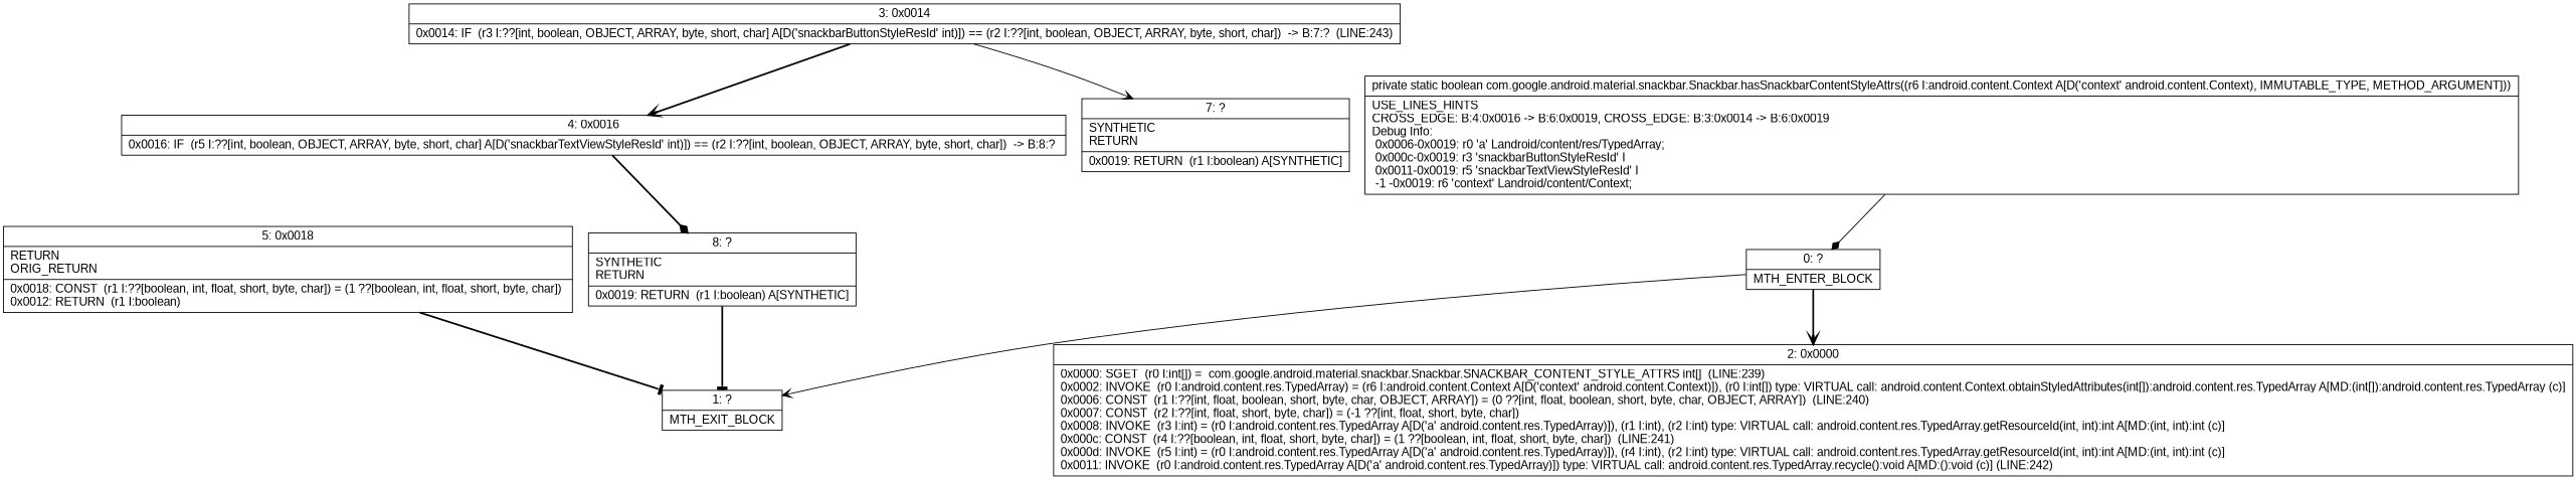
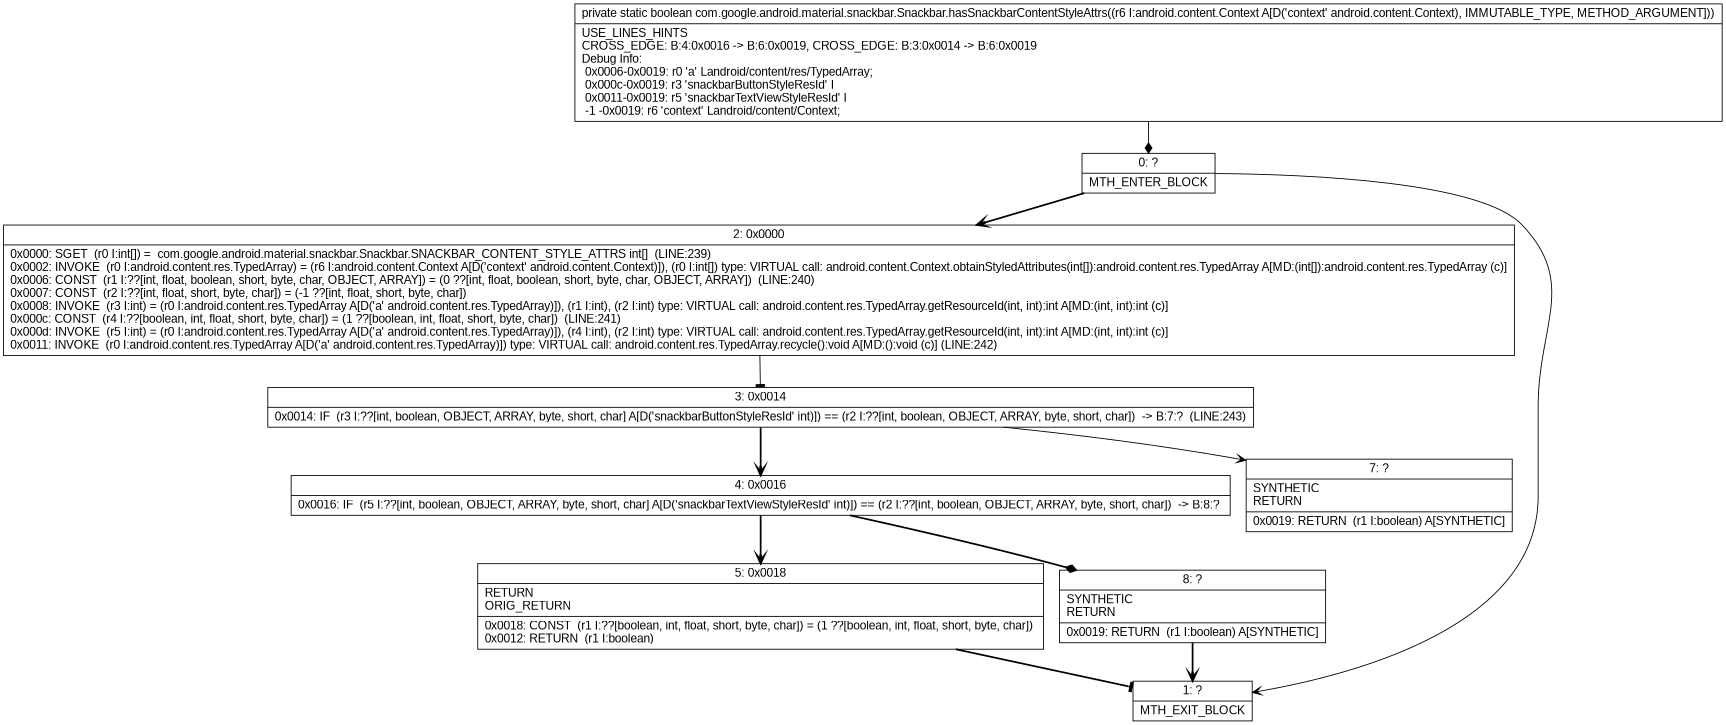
  digraph {
    fontname="Liberation Sans"
    node [fontname="Liberation Sans" shape=record]
    edge [arrowhead=vee fontname="Liberation Sans" style=bold]
    n1 [label="{0\:\ ?|MTH_ENTER_BLOCK\l}"]
    n2 [label="{2\:\ 0x0000|0x0000: SGET  (r0 I:int[]) =  com.google.android.material.snackbar.Snackbar.SNACKBAR_CONTENT_STYLE_ATTRS int[]  (LINE:239)\l0x0002: INVOKE  (r0 I:android.content.res.TypedArray) = (r6 I:android.content.Context A[D('context' android.content.Context)]), (r0 I:int[]) type: VIRTUAL call: android.content.Context.obtainStyledAttributes(int[]):android.content.res.TypedArray A[MD:(int[]):android.content.res.TypedArray (c)]\l0x0006: CONST  (r1 I:??[int, float, boolean, short, byte, char, OBJECT, ARRAY]) = (0 ??[int, float, boolean, short, byte, char, OBJECT, ARRAY])  (LINE:240)\l0x0007: CONST  (r2 I:??[int, float, short, byte, char]) = (\-1 ??[int, float, short, byte, char]) \l0x0008: INVOKE  (r3 I:int) = (r0 I:android.content.res.TypedArray A[D('a' android.content.res.TypedArray)]), (r1 I:int), (r2 I:int) type: VIRTUAL call: android.content.res.TypedArray.getResourceId(int, int):int A[MD:(int, int):int (c)]\l0x000c: CONST  (r4 I:??[boolean, int, float, short, byte, char]) = (1 ??[boolean, int, float, short, byte, char])  (LINE:241)\l0x000d: INVOKE  (r5 I:int) = (r0 I:android.content.res.TypedArray A[D('a' android.content.res.TypedArray)]), (r4 I:int), (r2 I:int) type: VIRTUAL call: android.content.res.TypedArray.getResourceId(int, int):int A[MD:(int, int):int (c)]\l0x0011: INVOKE  (r0 I:android.content.res.TypedArray A[D('a' android.content.res.TypedArray)]) type: VIRTUAL call: android.content.res.TypedArray.recycle():void A[MD:():void (c)] (LINE:242)\l}"]
    n3 [label="{1\:\ ?|MTH_EXIT_BLOCK\l}"]
    n4 [label="{3\:\ 0x0014|0x0014: IF  (r3 I:??[int, boolean, OBJECT, ARRAY, byte, short, char] A[D('snackbarButtonStyleResId' int)]) == (r2 I:??[int, boolean, OBJECT, ARRAY, byte, short, char])  \-\> B:7:?  (LINE:243)\l}"]
    n5 [label="{4\:\ 0x0016|0x0016: IF  (r5 I:??[int, boolean, OBJECT, ARRAY, byte, short, char] A[D('snackbarTextViewStyleResId' int)]) == (r2 I:??[int, boolean, OBJECT, ARRAY, byte, short, char])  \-\> B:8:? \l}"]
    n6 [label="{7\:\ ?|SYNTHETIC\lRETURN\l|0x0019: RETURN  (r1 I:boolean) A[SYNTHETIC]\l}"]
    n7 [label="{5\:\ 0x0018|RETURN\lORIG_RETURN\l|0x0018: CONST  (r1 I:??[boolean, int, float, short, byte, char]) = (1 ??[boolean, int, float, short, byte, char]) \l0x0012: RETURN  (r1 I:boolean) \l}"]
    n8 [label="{8\:\ ?|SYNTHETIC\lRETURN\l|0x0019: RETURN  (r1 I:boolean) A[SYNTHETIC]\l}"]
    n9 [label="{private static boolean com.google.android.material.snackbar.Snackbar.hasSnackbarContentStyleAttrs((r6 I:android.content.Context A[D('context' android.content.Context), IMMUTABLE_TYPE, METHOD_ARGUMENT]))  | USE_LINES_HINTS\lCROSS_EDGE: B:4:0x0016 \-\> B:6:0x0019, CROSS_EDGE: B:3:0x0014 \-\> B:6:0x0019\lDebug Info:\l  0x0006\-0x0019: r0 'a' Landroid\/content\/res\/TypedArray;\l  0x000c\-0x0019: r3 'snackbarButtonStyleResId' I\l  0x0011\-0x0019: r5 'snackbarTextViewStyleResId' I\l  \-1 \-0x0019: r6 'context' Landroid\/content\/Context;\l}"]
    n1 -> n2
    n1 -> n3 [style=solid]
+   n2 -> n4 [arrowhead=tee style=solid]
    n4 -> n5
    n4 -> n6 [style=solid]
+   n5 -> n7
    n5 -> n8 [arrowhead=diamond]
    n7 -> n3 [arrowhead=tee]
-   n8 -> n3 [arrowhead=tee]
+   n8 -> n3
    n9 -> n1 [arrowhead=diamond style=solid]
  }
